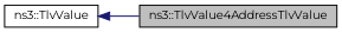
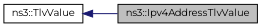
  digraph {
    rankdir=LR
    fontname=Montserrat
    node [color=black fontname=Montserrat fontsize=10 shape=record style=filled]
-   n1 [fillcolor=grey75 fontcolor=black height=0.2 label="ns3::TlvValue4AddressTlvValue" width=0.4]
+   n1 [fillcolor=grey75 fontcolor=black height=0.2 label="ns3::Ipv4AddressTlvValue" width=0.4]
    n2 [fillcolor=white height=0.2 label="ns3::TlvValue" width=0.4]
    n2 -> n1 [color=midnightblue dir=back fontname=Montserrat fontsize=10 labelfontname=Helvetica labelfontsize=10 style=solid]
  }
